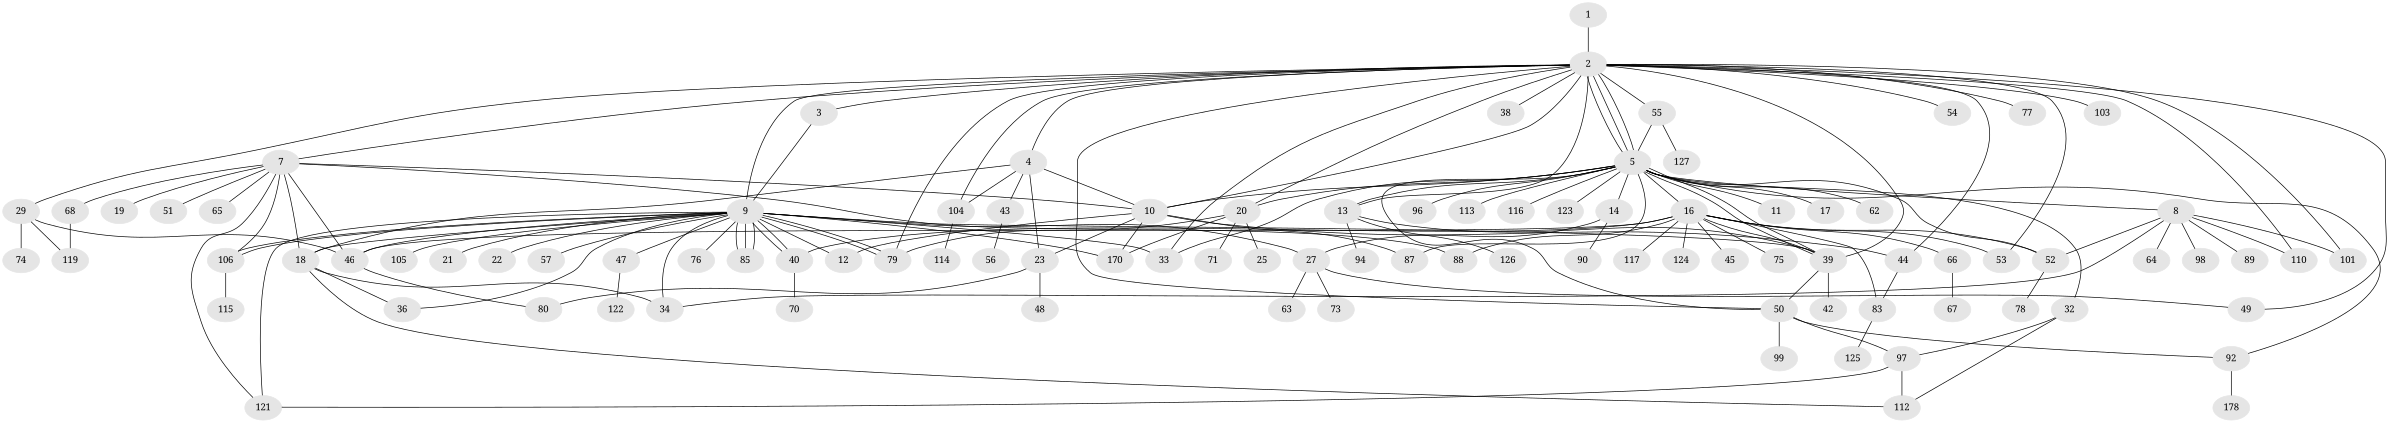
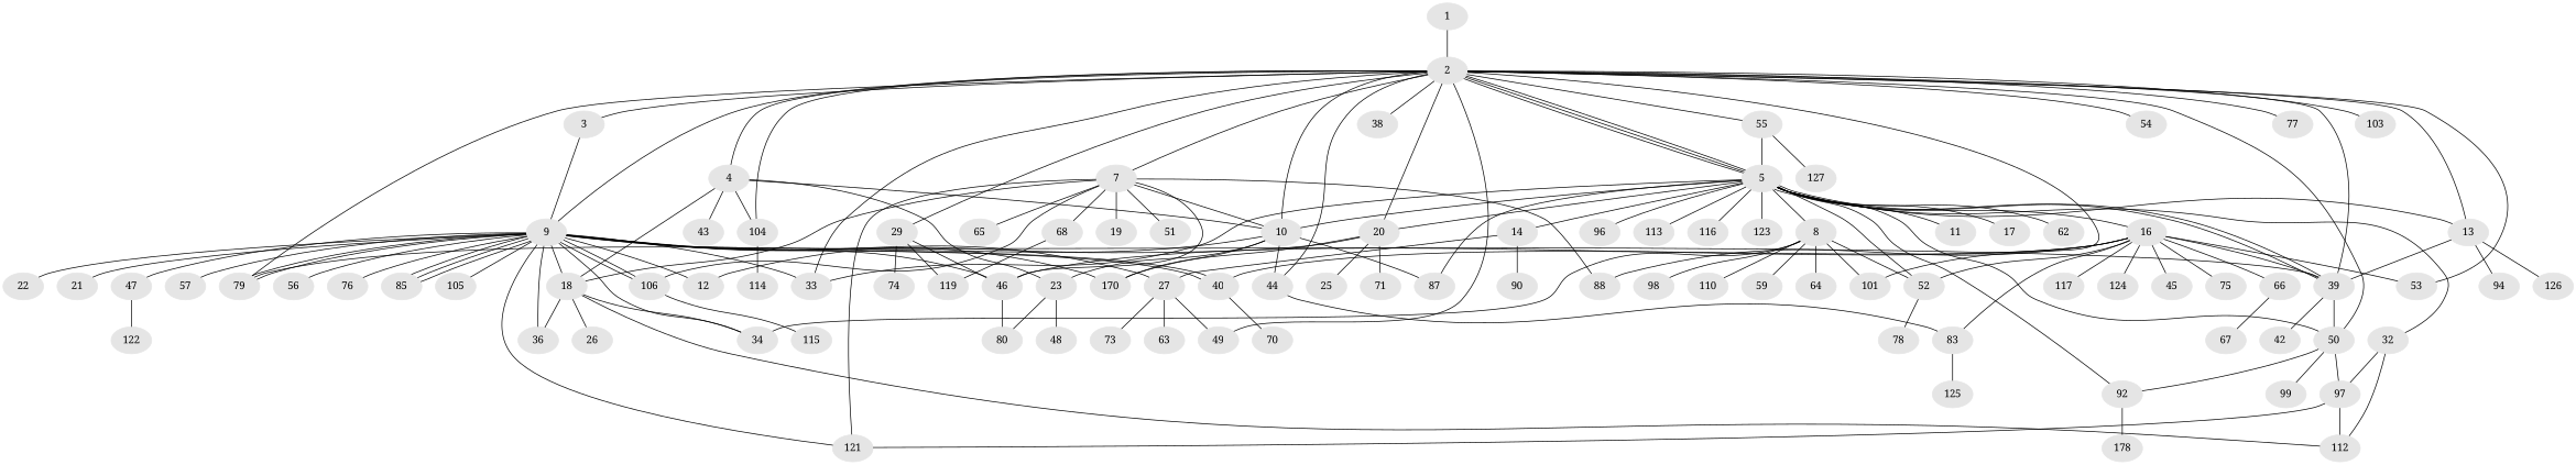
  graph {
    fontname="Noto Serif"
    node [color=gray90 fontname="Noto Serif" style=filled]
    edge [fontname="Noto Serif"]
    2 [super="+109"]
    3
    4 [super="+31"]
    5 [super="+6"]
    7 [super="+24"]
    9 [super="+69"]
    10 [super="+15"]
    13 [super="+102"]
    20 [super="+41"]
    29 [super="+93"]
    33
    38
    39 [super="+86"]
    44
    49
    50 [super="+100"]
    53 [super="+84"]
    54
    55 [super="+81"]
    77
    79
    103
    104
    110
    101
    1
    18 [super="+89"]
    23
    43
    8 [super="+35"]
    11
    14 [super="+107"]
    16 [super="+37"]
    17
    32
    52 [super="+72"]
    62
    87 [super="+91"]
    92
    96
    113
    116
    123
    19 [super="+25"]
    46 [super="+56"]
    51
    65
    68 [super="+111"]
    88 [super="+118"]
    106
    121
    34
    12
    21
    22
    27 [super="+28"]
    36
    40
    47
    57
    n61 [label=56]
    76
    85
    105
    n65 [label=170]
    94
    126
    71
    n69 [label=25]
    74
    119
    42
    83
    97
    99
    127
-   59 [super="+61" label=89]
+   59 [super="+61"]
    114
+   26
    112
    48
    80
    64
    98
    90
    45
    66 [super="+82"]
    75
    117
    124
    78
    n92 [label=178]
    115
    63
    73
    70
    122
    67
    125
    2 -- 3
    2 -- 4
    2 -- 5
    2 -- 5
    2 -- 5
    2 -- 7
    2 -- 9
    2 -- 10
    2 -- 13
    2 -- 20
    2 -- 29
    2 -- 33
    2 -- 38
    2 -- 39
    2 -- 44
    2 -- 49
    2 -- 50
    2 -- 53
    2 -- 54
    2 -- 55
    2 -- 77
    2 -- 79
    2 -- 103
    2 -- 104
-   2 -- 110
    2 -- 101
    3 -- 9
    4 -- 10
    4 -- 104
    4 -- 18
    4 -- 23
    4 -- 43
    5 -- 10 [weight=2]
    5 -- 13
    5 -- 20
    5 -- 33
    5 -- 39
    5 -- 39
    5 -- 50
    5 -- 8
    5 -- 11
    5 -- 14
    5 -- 16 [weight=2]
    5 -- 17
    5 -- 32
    5 -- 52 [weight=2]
    5 -- 62
    5 -- 87 [weight=2]
    5 -- 92
    5 -- 96
    5 -- 113
    5 -- 116
    5 -- 123
    7 -- 10
    7 -- 18
    7 -- 19
    7 -- 46
    7 -- 51
    7 -- 65
    7 -- 68
    7 -- 88
    7 -- 106
    7 -- 121
    9 -- 33
    9 -- 39
    9 -- 79
    9 -- 79
    9 -- 18
    9 -- 46
    9 -- 106
    9 -- 106
    9 -- 121
    9 -- 34
    9 -- 12
    9 -- 21
    9 -- 22
    9 -- 27
    9 -- 36
    9 -- 40
    9 -- 40
    9 -- 47
    9 -- 57
-   43 -- n61
+   9 -- n61
    9 -- 76
    9 -- 85
    9 -- 85
    9 -- 85
    9 -- 105
    9 -- n65
    10 -- 44
    10 -- 23
    10 -- 87
    10 -- 12
    10 -- n65
    13 -- 39
    13 -- 94
    13 -- 126
    20 -- 79
    20 -- n65
    20 -- 71
    20 -- n69
    29 -- 46
    29 -- 74
    29 -- 119
    39 -- 50
    39 -- 42
    44 -- 83
    50 -- 92
    50 -- 97
    50 -- 99
    55 -- 5
    55 -- 127
    104 -- 114
    1 -- 2
    18 -- 34
    18 -- 36
+   18 -- 26
    18 -- 112
    23 -- 48
    23 -- 80
    8 -- 110
    8 -- 101
    8 -- 52
    8 -- 34
    8 -- 59
    8 -- 64
    8 -- 98
    14 -- 27
    14 -- 90
    16 -- 39
    16 -- 53
    16 -- 52
    16 -- 46
    16 -- 88
    16 -- 40
    16 -- 83
    16 -- 45
    16 -- 66
    16 -- 75
    16 -- 117
    16 -- 124
    32 -- 97
    32 -- 112
    52 -- 78
    92 -- n92
    46 -- 80
    68 -- 119
    106 -- 115
    27 -- 49
    27 -- 63
    27 -- 73
    40 -- 70
    47 -- 122
    83 -- 125
    97 -- 121
    97 -- 112
    66 -- 67
  }
